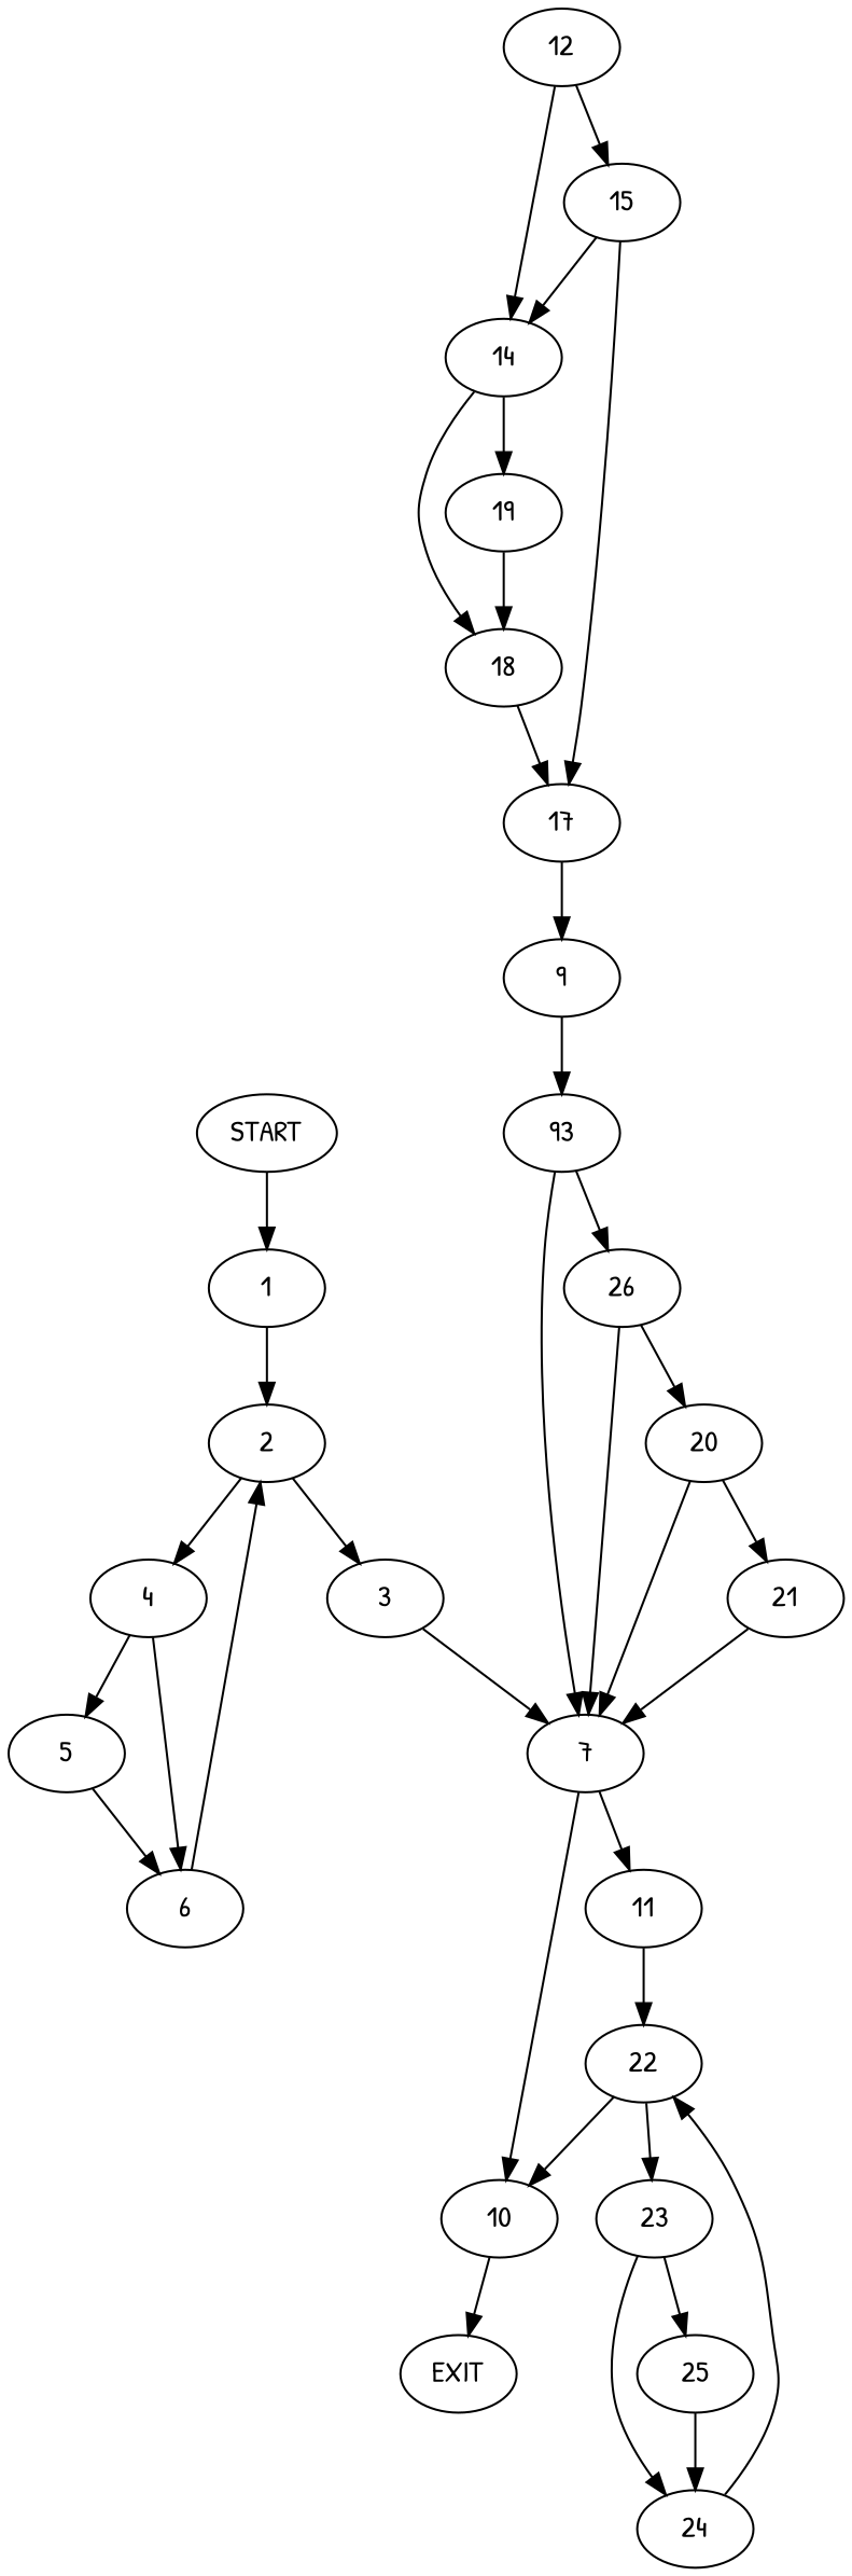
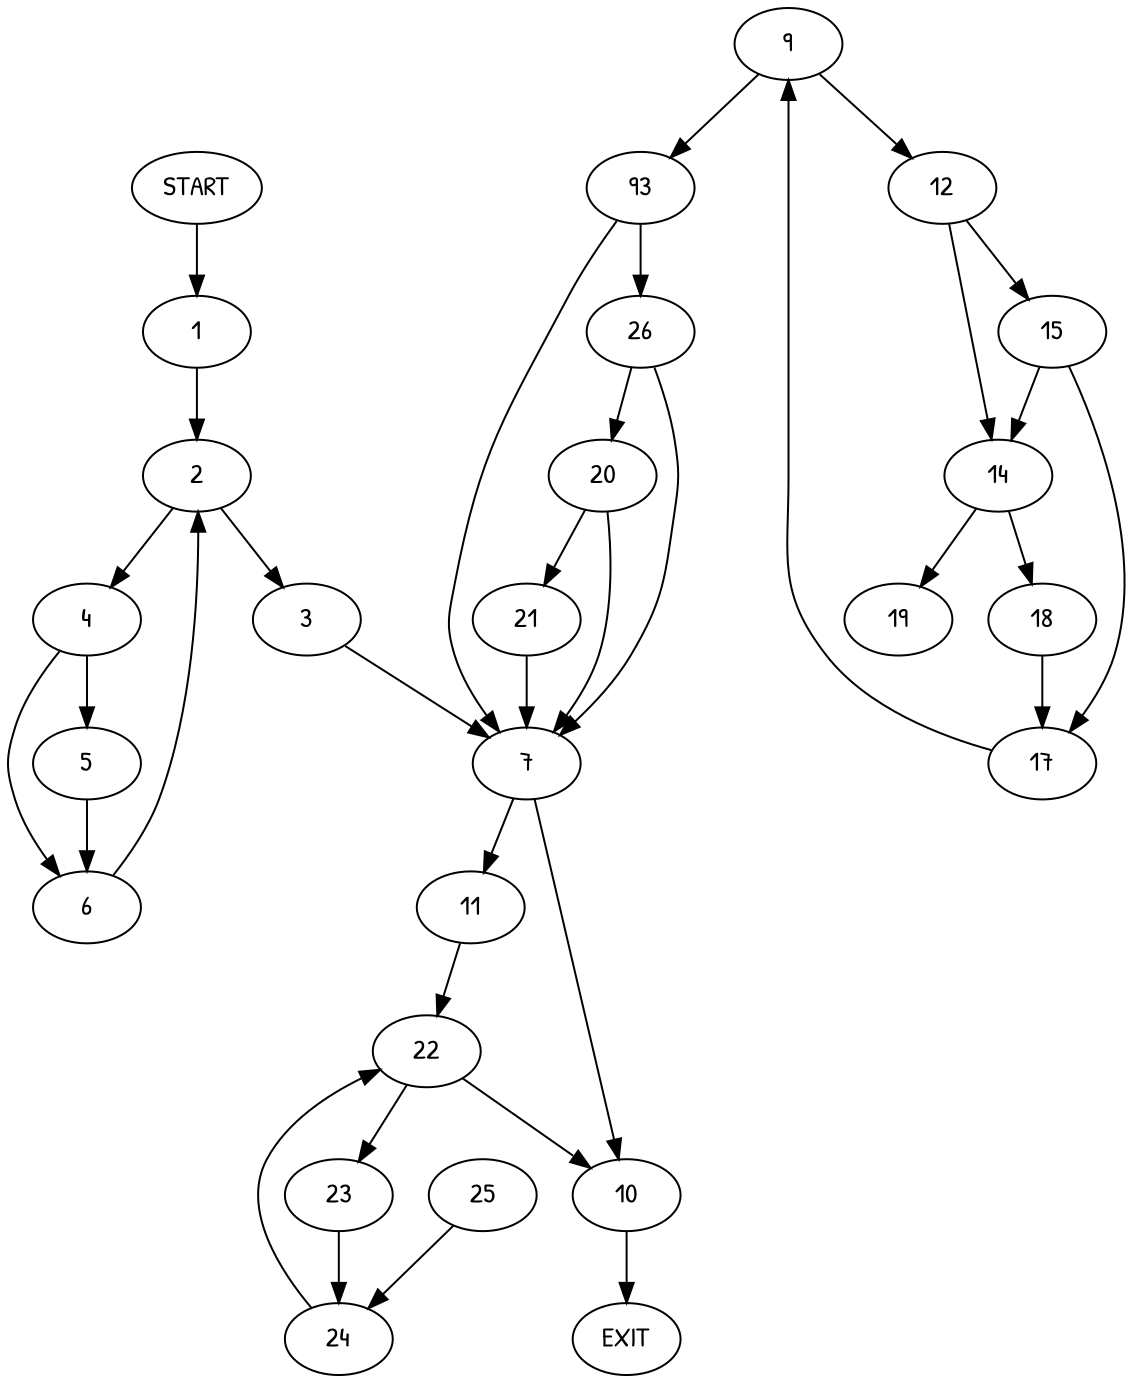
  digraph {
    fontname="Patrick Hand"
    node [fontname="Patrick Hand"]
    edge [fontname="Patrick Hand"]
    n1 [label=START]
    1
    2
    n4 [label=EXIT]
    3
    4
    7
    5
    6
    10
    11
    22
    9
    12
    n15 [label=93]
    14
    15
    n18 [label=26]
    23
    18
    19
    17
    20
    21
    24
    25
    n1 -> 1
    1 -> 2
    2 -> 3
    2 -> 4
    3 -> 7
    4 -> 5
    4 -> 6
    7 -> 10
    7 -> 11
    5 -> 6
    6 -> 2
    10 -> n4
    11 -> 22
    22 -> 10
    22 -> 23
+   9 -> 12
    9 -> n15
    12 -> 14
    12 -> 15
    n15 -> 7
    n15 -> n18
    14 -> 18
    14 -> 19
    15 -> 14
    15 -> 17
    n18 -> 7
    n18 -> 20
    23 -> 24
-   23 -> 25
    18 -> 17
-   19 -> 18
    17 -> 9
    20 -> 7
    20 -> 21
    21 -> 7
    24 -> 22
    25 -> 24
  }
